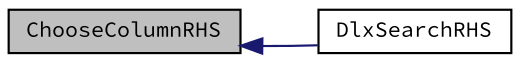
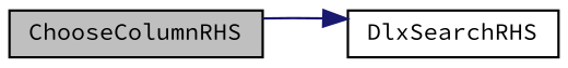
  digraph {
    rankdir=LR
    fontname="Source Code Pro"
    node [color=black fontname="Source Code Pro" fontsize=10 shape=record style=filled]
    n1 [fillcolor=grey75 fontcolor=black height=0.2 label=ChooseColumnRHS width=0.4]
    n2 [fillcolor=white height=0.2 label=DlxSearchRHS width=0.4]
-   n1 -> n2 [color=midnightblue dir=back fontname="Source Code Pro" fontsize=10 labelfontname=Helvetica labelfontsize=10 style=solid]
+   n2 -> n1 [color=midnightblue dir=back fontname="Source Code Pro" fontsize=10 labelfontname=Helvetica labelfontsize=10 style=solid]
  }
